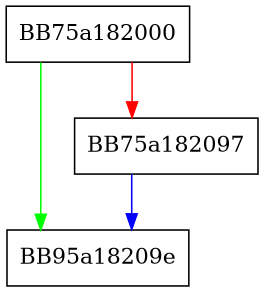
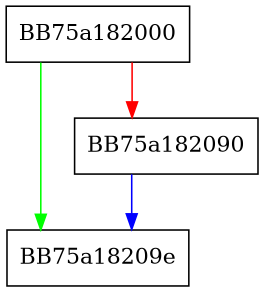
  digraph {
    splines=ortho
    node [shape=box]
    n1 [label=BB75a182000]
-   BB75a18209e [label=BB95a18209e]
-   BB75a182097
+   BB75a18209e
+   BB75a182097 [label=BB75a182090]
    n1 -> BB75a18209e [color=green]
    n1 -> BB75a182097 [color=red]
    BB75a182097 -> BB75a18209e [color=blue]
  }
